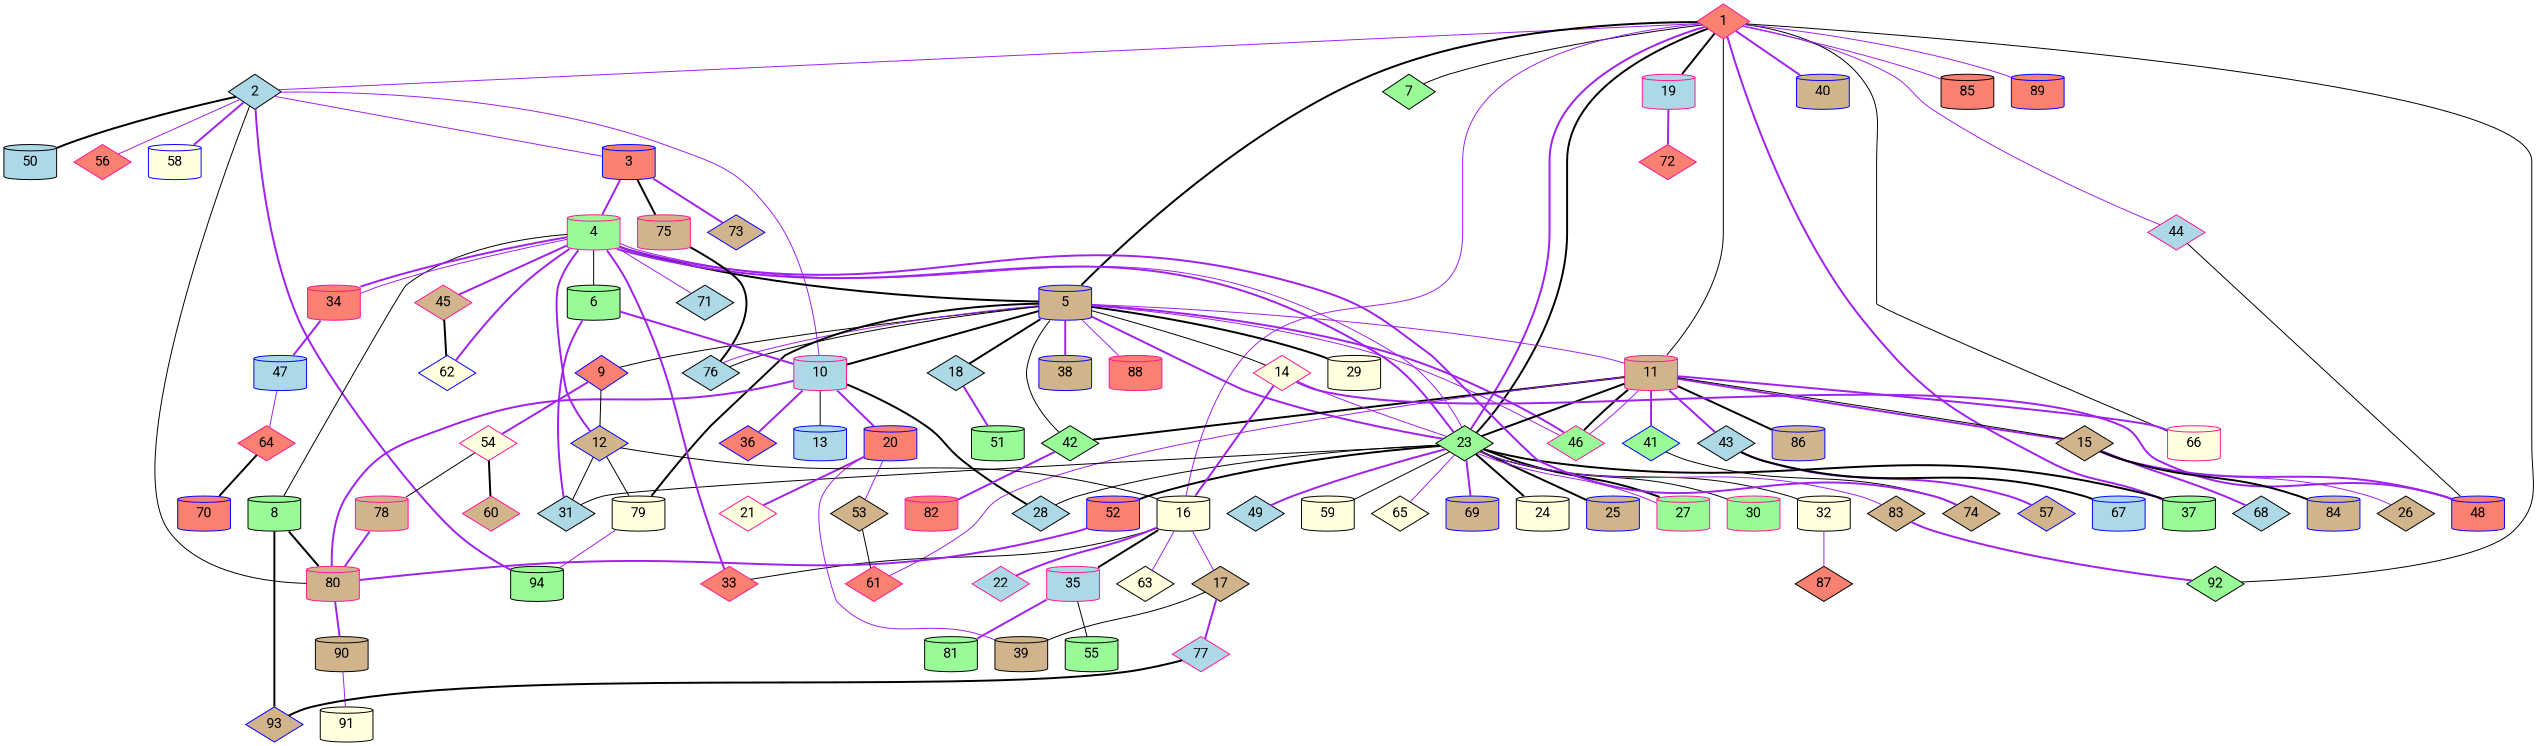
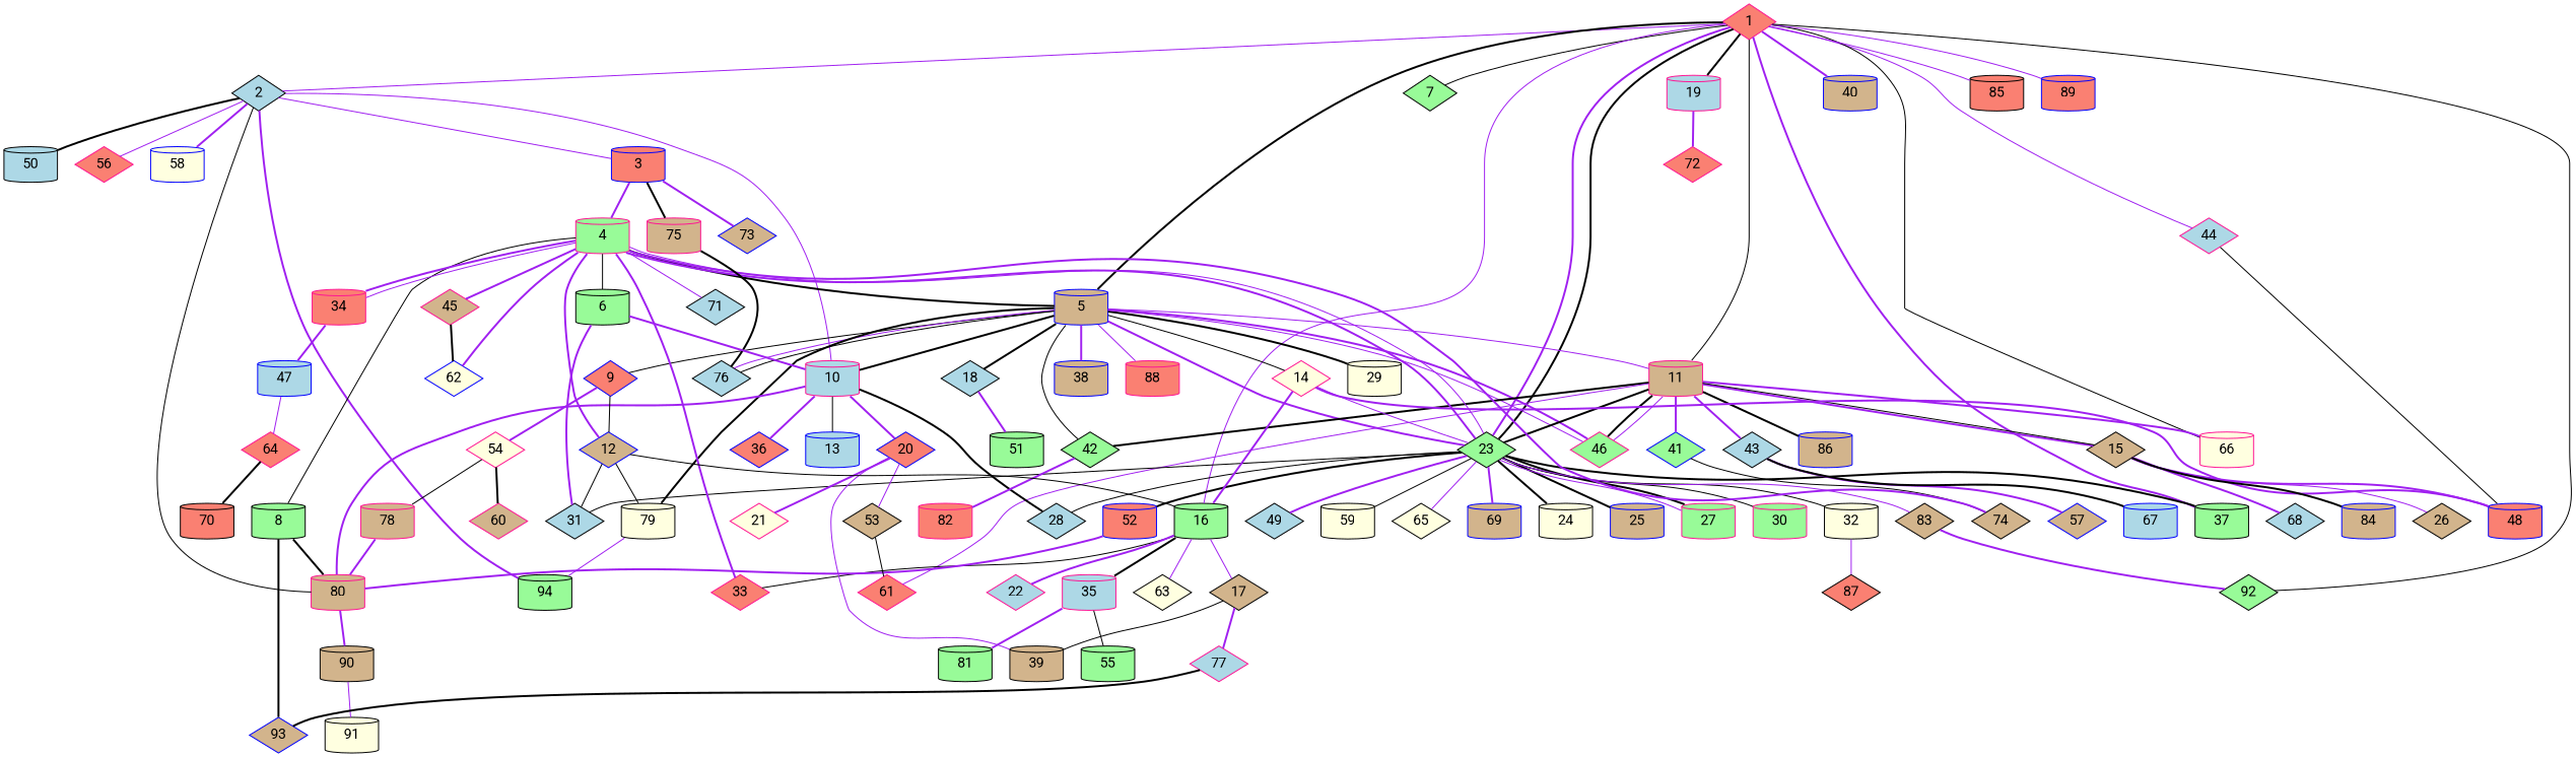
  graph {
    fontname=Roboto
    node [color=black fillcolor=tan fontname=Roboto shape=cylinder style=filled]
    edge [color=purple fontname=Roboto style=bold]
    1 [color=deeppink fillcolor=salmon shape=diamond]
    2 [fillcolor=lightblue shape=diamond]
    5 [color=blue]
    7 [fillcolor=palegreen shape=diamond]
    11 [color=deeppink]
-   16 [fillcolor=lightyellow]
+   16 [fillcolor=palegreen]
    19 [color=deeppink fillcolor=lightblue]
    23 [fillcolor=palegreen shape=diamond]
    37 [fillcolor=palegreen]
    40 [color=blue]
    44 [color=deeppink fillcolor=lightblue shape=diamond]
    66 [color=deeppink fillcolor=lightyellow]
    85 [fillcolor=salmon]
    89 [color=blue fillcolor=salmon]
    92 [fillcolor=palegreen shape=diamond]
    3 [color=blue fillcolor=salmon]
    10 [color=deeppink fillcolor=lightblue]
    50 [fillcolor=lightblue]
    56 [color=deeppink fillcolor=salmon shape=diamond]
    58 [color=blue fillcolor=lightyellow]
    80 [color=deeppink]
    94 [fillcolor=palegreen]
    9 [color=blue fillcolor=salmon shape=diamond]
    14 [color=deeppink fillcolor=lightyellow shape=diamond]
    18 [fillcolor=lightblue shape=diamond]
    29 [fillcolor=lightyellow]
    38 [color=blue]
    42 [fillcolor=palegreen shape=diamond]
    46 [color=deeppink fillcolor=palegreen shape=diamond]
    76 [fillcolor=lightblue shape=diamond]
    79 [fillcolor=lightyellow]
    88 [color=deeppink fillcolor=salmon]
    15 [shape=diamond]
    41 [color=blue fillcolor=palegreen shape=diamond]
    43 [fillcolor=lightblue shape=diamond]
    61 [color=deeppink fillcolor=salmon shape=diamond]
    86 [color=blue]
    33 [color=deeppink fillcolor=salmon shape=diamond]
    17 [shape=diamond]
    22 [color=deeppink fillcolor=lightblue shape=diamond]
    35 [color=deeppink fillcolor=lightblue]
    63 [fillcolor=lightyellow shape=diamond]
    72 [color=deeppink fillcolor=salmon shape=diamond]
    31 [fillcolor=lightblue shape=diamond]
    28 [fillcolor=lightblue shape=diamond]
    24 [fillcolor=lightyellow]
    25 [color=blue]
    27 [color=deeppink fillcolor=palegreen]
    30 [color=deeppink fillcolor=palegreen]
    32 [fillcolor=lightyellow]
    49 [fillcolor=lightblue shape=diamond]
    52 [color=blue fillcolor=salmon]
    59 [fillcolor=lightyellow]
    65 [fillcolor=lightyellow shape=diamond]
    69 [color=blue]
    83 [shape=diamond]
    48 [color=blue fillcolor=salmon]
    4 [color=deeppink fillcolor=palegreen]
    73 [color=blue shape=diamond]
    75 [color=deeppink]
    13 [color=blue fillcolor=lightblue]
-   20 [color=blue fillcolor=salmon]
+   20 [color=blue fillcolor=salmon shape=diamond]
    36 [color=blue fillcolor=salmon shape=diamond]
    90
    6 [fillcolor=palegreen]
    8 [fillcolor=palegreen]
    12 [color=blue shape=diamond]
    34 [color=deeppink fillcolor=salmon]
    45 [color=deeppink shape=diamond]
    62 [color=blue fillcolor=lightyellow shape=diamond]
    71 [fillcolor=lightblue shape=diamond]
    74 [shape=diamond]
    93 [color=blue shape=diamond]
    47 [color=blue fillcolor=lightblue]
    54 [color=deeppink fillcolor=lightyellow shape=diamond]
    51 [fillcolor=palegreen]
    82 [color=deeppink fillcolor=salmon]
    60 [color=deeppink shape=diamond]
    78 [color=deeppink]
    39
    21 [color=deeppink fillcolor=lightyellow shape=diamond]
    53 [shape=diamond]
    26 [shape=diamond]
    68 [fillcolor=lightblue shape=diamond]
    84 [color=blue]
    57 [color=blue shape=diamond]
    67 [color=blue fillcolor=lightblue]
    77 [color=deeppink fillcolor=lightblue shape=diamond]
    55 [fillcolor=palegreen]
    81 [fillcolor=palegreen]
    87 [fillcolor=salmon shape=diamond]
    64 [color=deeppink fillcolor=salmon shape=diamond]
-   70 [color=blue fillcolor=salmon]
+   70 [fillcolor=salmon]
    91 [fillcolor=lightyellow]
    1 -- 2 [style=solid]
    1 -- 5 [color=black]
    1 -- 7 [color=black style=solid]
    1 -- 11 [color=black style=solid]
    1 -- 16 [style=solid]
    1 -- 19 [color=black]
    1 -- 23
    1 -- 23 [color=black]
    1 -- 37
    1 -- 40
    1 -- 44 [style=solid]
    1 -- 66 [color=black style=solid]
    1 -- 85 [style=solid]
    1 -- 89 [style=solid]
    1 -- 92 [color=black style=solid]
    2 -- 3 [style=solid]
    2 -- 10 [style=solid]
    2 -- 50 [color=black]
    2 -- 56 [style=solid]
    2 -- 58
    2 -- 80 [color=black style=solid]
    2 -- 94
    5 -- 11 [style=solid]
    5 -- 23
    5 -- 10 [color=black]
    5 -- 9 [color=black style=solid]
    5 -- 14 [color=black style=solid]
    5 -- 18 [color=black]
    5 -- 29 [color=black]
    5 -- 38
    5 -- 42 [color=black style=solid]
    5 -- 46 [style=solid]
    5 -- 46
    5 -- 76 [style=solid]
    5 -- 76 [color=black style=solid]
    5 -- 79 [color=black]
    5 -- 88 [style=solid]
    11 -- 23 [color=black]
    11 -- 66
    11 -- 42 [color=black]
    11 -- 46 [color=black]
    11 -- 46 [style=solid]
    11 -- 15
    11 -- 15 [color=black style=solid]
    11 -- 41
    11 -- 43
    11 -- 61 [style=solid]
    11 -- 86 [color=black]
    16 -- 33 [color=black style=solid]
    16 -- 17 [style=solid]
    16 -- 22
    16 -- 35 [color=black]
    16 -- 63 [style=solid]
    19 -- 72
    23 -- 37 [color=black]
    23 -- 31 [color=black style=solid]
    23 -- 28 [color=black style=solid]
    23 -- 24 [color=black]
    23 -- 25 [color=black]
    23 -- 27 [style=solid]
    23 -- 27 [color=black]
    23 -- 30 [color=black style=solid]
    23 -- 32 [color=black style=solid]
    23 -- 49
    23 -- 52 [color=black]
    23 -- 59 [color=black style=solid]
    23 -- 65 [style=solid]
    23 -- 69
    23 -- 83 [style=solid]
    44 -- 48 [color=black style=solid]
    3 -- 4
    3 -- 73
    3 -- 75 [color=black]
    10 -- 80
    10 -- 28 [color=black]
    10 -- 13 [color=black style=solid]
    10 -- 20
    10 -- 36
    80 -- 90
    9 -- 12 [color=black style=solid]
    9 -- 54
    14 -- 16
    14 -- 23 [style=solid]
    14 -- 48
    18 -- 51
    42 -- 82
    79 -- 94 [style=solid]
    15 -- 48
    15 -- 26 [style=solid]
    15 -- 68
    15 -- 84 [color=black]
    41 -- 74 [color=black style=solid]
    43 -- 57
    43 -- 67 [color=black]
    17 -- 39 [color=black style=solid]
    17 -- 77
    35 -- 55 [color=black style=solid]
    35 -- 81
    32 -- 87 [style=solid]
    52 -- 80
    83 -- 92
    4 -- 5 [color=black]
    4 -- 23
    4 -- 23 [style=solid]
    4 -- 33
    4 -- 6 [color=black style=solid]
    4 -- 8 [color=black style=solid]
    4 -- 12
    4 -- 34
    4 -- 34 [style=solid]
    4 -- 45
    4 -- 62
    4 -- 71 [style=solid]
    4 -- 74
    75 -- 76 [color=black]
    20 -- 39 [style=solid]
    20 -- 21
    20 -- 53 [style=solid]
    90 -- 91 [style=solid]
    6 -- 10
    6 -- 31
    8 -- 80 [color=black]
    8 -- 93 [color=black]
    12 -- 16 [color=black style=solid]
    12 -- 79 [color=black style=solid]
    12 -- 31 [color=black style=solid]
    34 -- 47
    45 -- 62 [color=black]
    47 -- 64 [style=solid]
    54 -- 60 [color=black]
    54 -- 78 [color=black style=solid]
    78 -- 80
    53 -- 61 [color=black style=solid]
    77 -- 93 [color=black]
    64 -- 70 [color=black]
  }
